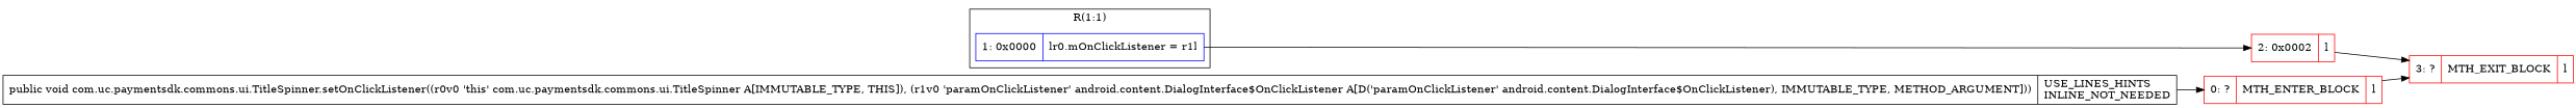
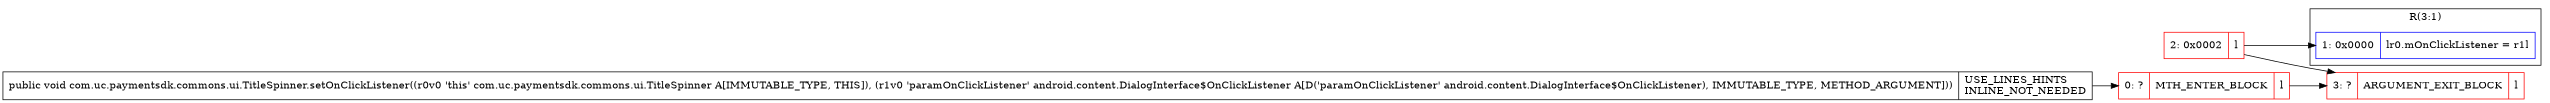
  digraph {
    rankdir=LR
    node [color=red shape=record]
    n1 [color=blue label="{1\:\ 0x0000|lr0.mOnClickListener = r1l}"]
    n2 [label="{2\:\ 0x0002|l}"]
-   n3 [label="{3\:\ ?|MTH_EXIT_BLOCK\l|l}"]
+   n3 [label="{3\:\ ?|ARGUMENT_EXIT_BLOCK\l|l}"]
    n4 [label="{0\:\ ?|MTH_ENTER_BLOCK\l|l}"]
    n5 [label="{public void com.uc.paymentsdk.commons.ui.TitleSpinner.setOnClickListener((r0v0 'this' com.uc.paymentsdk.commons.ui.TitleSpinner A[IMMUTABLE_TYPE, THIS]), (r1v0 'paramOnClickListener' android.content.DialogInterface$OnClickListener A[D('paramOnClickListener' android.content.DialogInterface$OnClickListener), IMMUTABLE_TYPE, METHOD_ARGUMENT]))  | USE_LINES_HINTS\lINLINE_NOT_NEEDED\l}" color=""]
    subgraph cluster_1 {
-     label="R(1:1)"
+     label="R(3:1)"
      n1
    }
-   n1 -> n2
+   n2 -> n1
    n2 -> n3
    n4 -> n3
    n5 -> n4
  }
